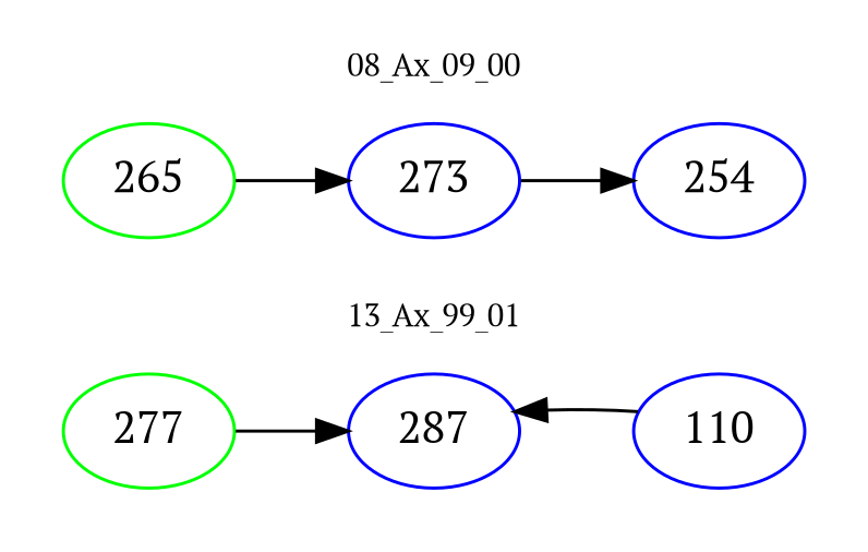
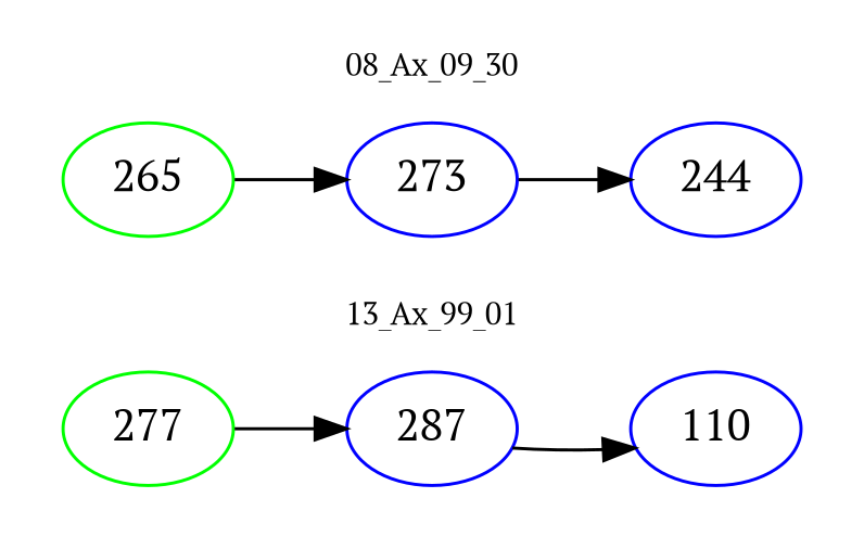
  digraph {
    fontname="PT Serif"
    rankdir=LR
    node [color=blue fontname="PT Serif"]
    edge [color=black fontname="PT Serif"]
    n1 [color=green label=277]
    n2 [label=287]
    n3 [label=110]
    n4 [color=green label=265]
    n5 [label=273]
-   n6 [label=254]
+   n6 [label=244]
    subgraph cluster_1 {
      color=white
      fontsize=10
      label="13_Ax_99_01"
      n1
      n2
      n3
    }
    subgraph cluster_2 {
      color=white
      fontsize=10
-     label="08_Ax_09_00"
+     label="08_Ax_09_30"
      n4
      n5
      n6
    }
    n1 -> n2
-   n3 -> n2
+   n2 -> n3
    n4 -> n5
    n5 -> n6
  }
